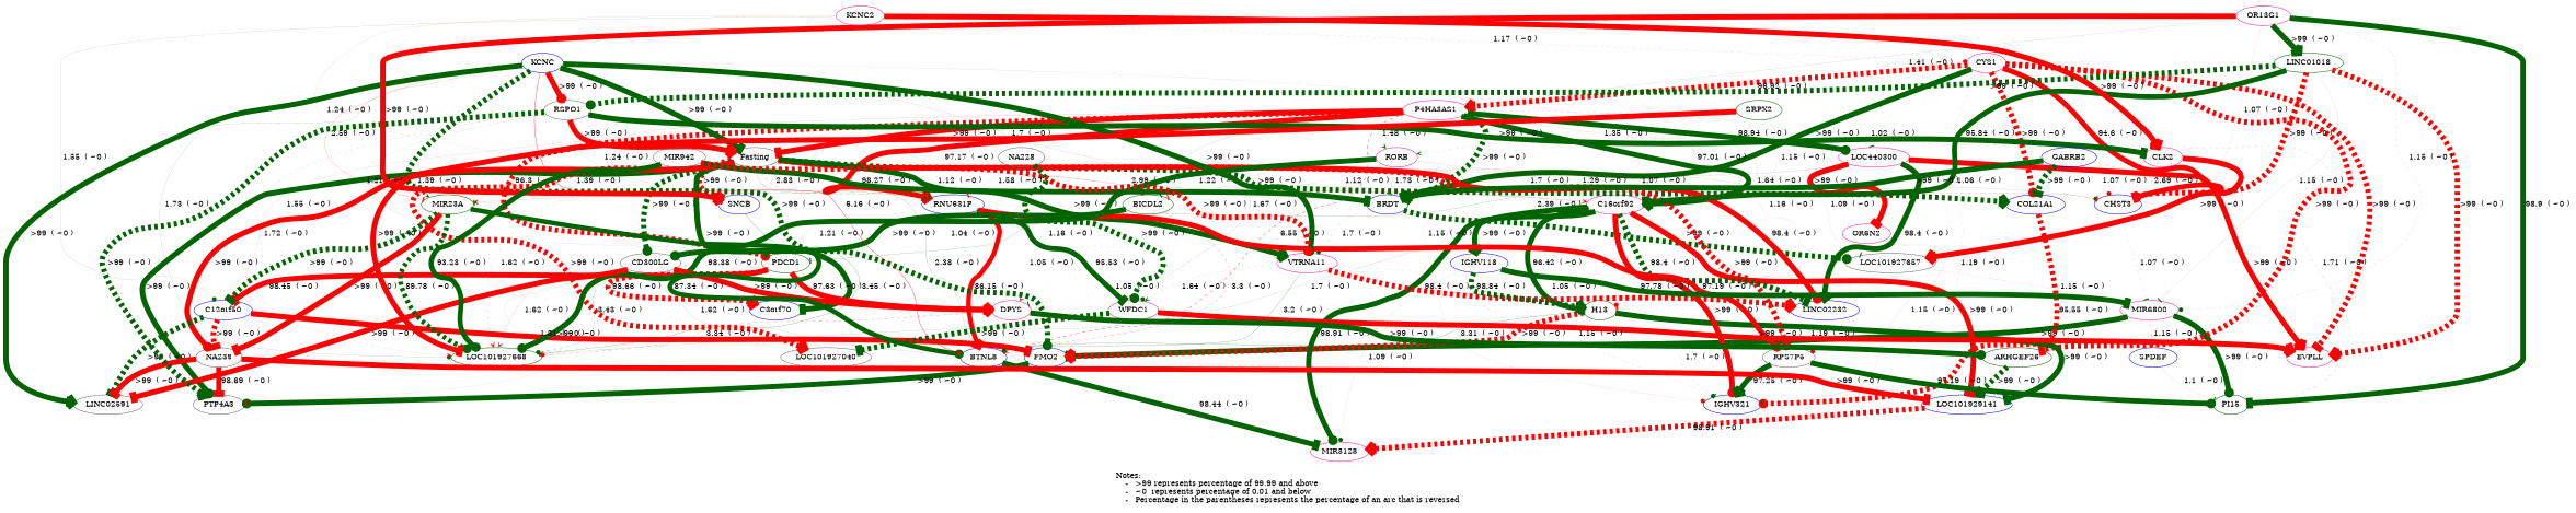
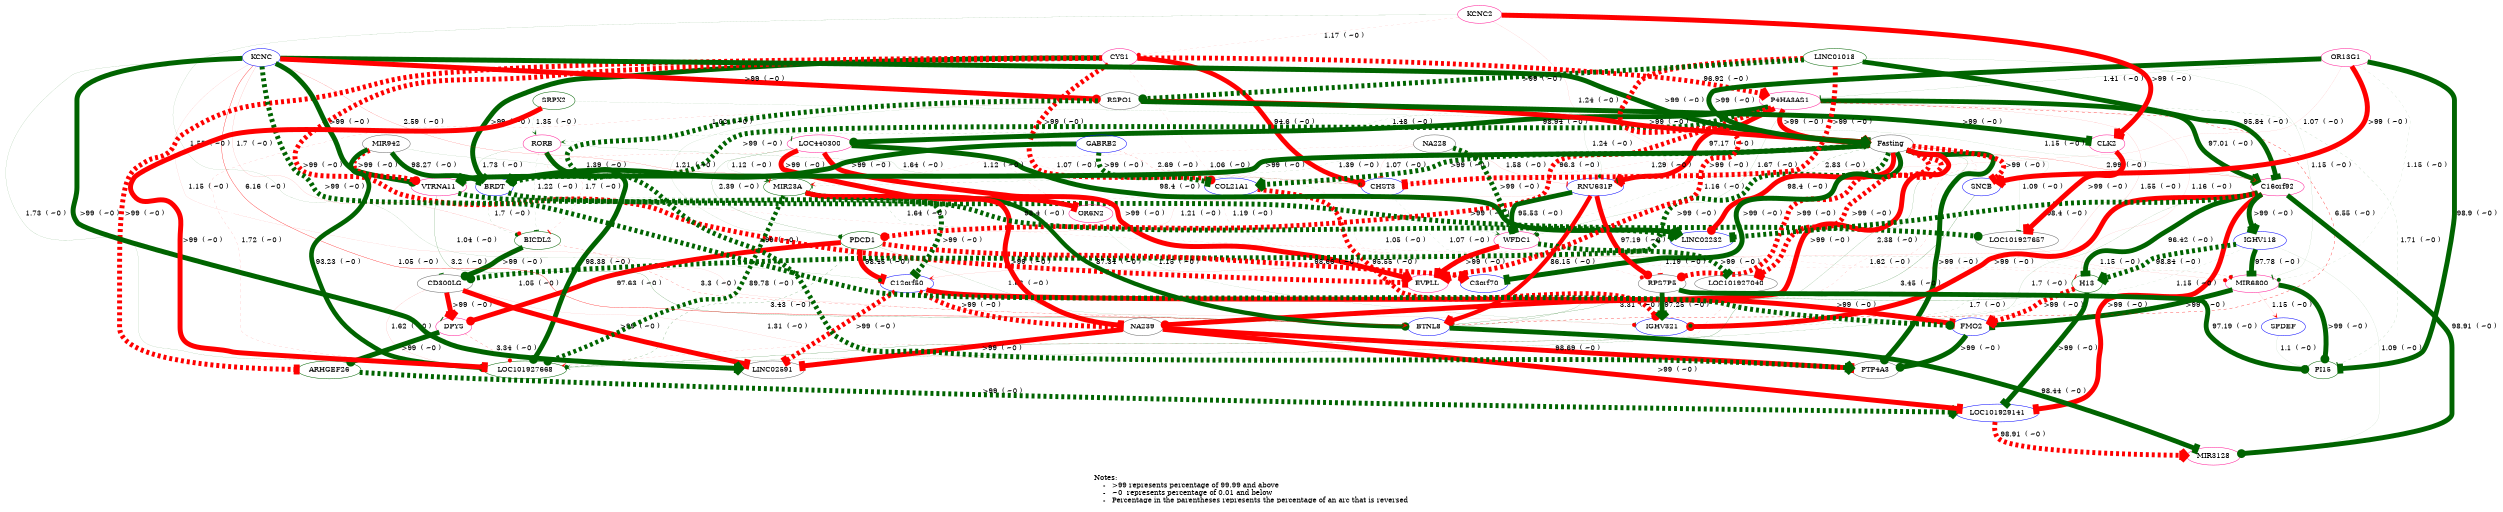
  digraph {
    label="        \l Notes: \l     -   >99 represents percentage of 99.99 and above \l     -   ~0  represents percentage of 0.01 and below \l     -   Percentage in the parentheses represents the percentage of an arc that is reversed \l"
    node [color=blue]
    edge [arrowhead=tee color=darkgreen penwidth=10 style=dashed]
    PI15 [color=darkgreen]
    SPDEF
    MIR6800 [color=deeppink]
    FMO2
    CYS1 [color=deeppink]
    P4HA3AS1 [color=deeppink]
    BRDT
    COL21A1
    CHST3
    H13 [color=darkgreen]
    ARHGEF26 [color=darkgreen]
    EVPLL [color=deeppink]
    LOC440300 [color=deeppink]
    Fasting [color=gray40]
    C16orf92 [color=deeppink]
    RNU631P
    PDCD1 [color=darkgreen]
    C12orf50
    WFDC1 [color=deeppink]
    BTNL8
    RORB [color=deeppink]
    BICDL2 [color=darkgreen]
    LOC101927657 [color=gray40]
    CD300LG [color=gray40]
    IGHV321
    LOC101929141
    MIR23A [color=darkgreen]
    LINC02232
    RPS7P5 [color=gray40]
    OR6N2 [color=deeppink]
    VTRNA11 [color=deeppink]
    LOC101927668 [color=darkgreen]
    PTP4A3 [color=gray40]
    SNCB
    C3orf70
    NA239 [color=gray40]
    LOC101927040 [color=gray40]
    IGHV118
    MIR3128 [color=deeppink]
    DPYS [color=deeppink]
    LINC02591 [color=gray40]
    n42 [label=KCNC]
    RSPO1 [color=gray40]
    CLK2 [color=deeppink]
    LINC01018 [color=darkgreen]
    OR13G1 [color=deeppink]
    MIR942 [color=gray40]
    GABRB2
    KCNC2 [color=deeppink]
    NA228 [color=gray40]
    SRPX2 [color=darkgreen]
    SPDEF -> PI15 [label=" 1.1  ( ~0 )" penwidth=0.11 style=solid]
    MIR6800 -> PI15 [arrowhead=dot label=" >99  ( ~0 )" style=solid]
    MIR6800 -> SPDEF [arrowhead=vee color=red label=" 1.15  ( ~0 )" penwidth=0.12 style=bold]
    MIR6800 -> FMO2 [label=" >99  ( ~0 )" style=bold]
    FMO2 -> PTP4A3 [arrowhead=dot label=" >99  ( ~0 )" style=solid]
    CYS1 -> P4HA3AS1 [arrowhead=vee color=red label=" 96.92  ( ~0 )" penwidth=9.69]
    CYS1 -> BRDT [label=" >99  ( ~0 )" style=solid]
    CYS1 -> COL21A1 [arrowhead=dot color=red label=" >99  ( ~0 )"]
    CYS1 -> CHST3 [arrowhead=dot color=red label=" 94.6  ( ~0 )" penwidth=9.46 style=solid]
    CYS1 -> H13 [color=red label=" 1.06  ( ~0 )" penwidth=0.11]
    CYS1 -> ARHGEF26 [color=red label=" >99  ( ~0 )"]
    CYS1 -> EVPLL [color=red label=" >99  ( ~0 )"]
    P4HA3AS1 -> PI15 [label=" 1.71  ( ~0 )" penwidth=0.17]
    P4HA3AS1 -> BRDT [arrowhead=dot label=" >99  ( ~0 )"]
    P4HA3AS1 -> H13 [arrowhead=dot color=red label=" 1.16  ( ~0 )" penwidth=0.12 style=bold]
    P4HA3AS1 -> LOC440300 [arrowhead=dot label=" 98.94  ( ~0 )" penwidth=9.89 style=bold]
    P4HA3AS1 -> Fasting [color=red label=" >99  ( ~0 )" style=solid]
    P4HA3AS1 -> C16orf92 [arrowhead=vee label=" 97.01  ( ~0 )" penwidth=9.7 style=solid]
    P4HA3AS1 -> RNU631P [arrowhead=vee color=red label=" 97.17  ( ~0 )" penwidth=9.72 style=bold]
    P4HA3AS1 -> PDCD1 [arrowhead=dot color=red label=" 96.3  ( ~0 )" penwidth=9.63]
    P4HA3AS1 -> C12orf50 [arrowhead=vee color=red label=" 1.55  ( ~0 )" penwidth=0.15 style=bold]
    P4HA3AS1 -> WFDC1 [arrowhead=dot label=" 1.67  ( ~0 )" penwidth=0.17 style=solid]
    P4HA3AS1 -> BTNL8 [arrowhead=vee color=red label=" 6.55  ( ~0 )" penwidth=0.65]
    P4HA3AS1 -> RORB [arrowhead=vee label=" 1.48  ( ~0 )" penwidth=0.15]
-   BRDT -> VTRNA11 [arrowhead=dot label=" 1.7  ( ~0 )" penwidth=0.17]
+   BRDT -> BICDL2 [arrowhead=dot label=" 1.7  ( ~0 )" penwidth=0.17]
    BRDT -> LOC101927657 [arrowhead=dot label=" >99  ( ~0 )"]
    BRDT -> CD300LG [label=" 1.04  ( ~0 )" penwidth=0.1 style=solid]
    COL21A1 -> IGHV321 [arrowhead=dot color=red label=" 95.55  ( ~0 )" penwidth=9.56]
    CHST3 -> MIR6800 [label=" 1.07  ( ~0 )" penwidth=0.11]
    H13 -> FMO2 [arrowhead=vee color=red label=" >99  ( ~0 )"]
    H13 -> BTNL8 [arrowhead=vee label=" 3.31  ( ~0 )" penwidth=0.33 style=solid]
    H13 -> IGHV321 [label=" 1.7  ( ~0 )" penwidth=0.17]
    H13 -> LOC101929141 [label=" >99  ( ~0 )" style=bold]
    ARHGEF26 -> LOC101929141 [arrowhead=vee label=" >99  ( ~0 )"]
    LOC440300 -> CHST3 [arrowhead=dot color=red label=" 1.07  ( ~0 )" penwidth=0.11]
    LOC440300 -> EVPLL [arrowhead=vee color=red label=" >99  ( ~0 )" style=bold]
    LOC440300 -> PDCD1 [label=" 2.39  ( ~0 )" penwidth=0.24 style=bold]
    LOC440300 -> BICDL2 [color=red label=" 1.7  ( ~0 )" penwidth=0.17]
    LOC440300 -> MIR23A [arrowhead=vee label=" 1.12  ( ~0 )" penwidth=0.11 style=bold]
    LOC440300 -> LINC02232 [arrowhead=vee label=" 98.4  ( ~0 )" penwidth=9.84 style=bold]
    LOC440300 -> RPS7P5 [arrowhead=dot color=red label=" 1.19  ( ~0 )" penwidth=0.12]
    LOC440300 -> OR6N2 [color=red label=" >99  ( ~0 )" style=bold]
    Fasting -> COL21A1 [arrowhead=vee label=" >99  ( ~0 )"]
    Fasting -> CHST3 [color=red label=" 1.29  ( ~0 )" penwidth=0.13]
    Fasting -> C16orf92 [arrowhead=vee color=red label=" 2.99  ( ~0 )" penwidth=0.3 style=bold]
    Fasting -> RNU631P [label=" 2.83  ( ~0 )" penwidth=0.28]
    Fasting -> WFDC1 [arrowhead=vee label=" 1.16  ( ~0 )" penwidth=0.12]
    Fasting -> BTNL8 [arrowhead=vee label=" 2.38  ( ~0 )" penwidth=0.24 style=bold]
    Fasting -> LOC101927657 [label=" 1.09  ( ~0 )" penwidth=0.11 style=bold]
    Fasting -> CD300LG [arrowhead=dot label=" >99  ( ~0 )"]
    Fasting -> MIR23A [label=" 1.39  ( ~0 )" penwidth=0.14]
    Fasting -> LINC02232 [arrowhead=dot color=red label=" 98.4  ( ~0 )" penwidth=9.84 style=bold]
    Fasting -> RPS7P5 [arrowhead=dot color=red label=" >99  ( ~0 )"]
    Fasting -> VTRNA11 [arrowhead=vee label=" >99  ( ~0 )" style=solid]
    Fasting -> LOC101927668 [arrowhead=vee color=red label=" 1.62  ( ~0 )" penwidth=0.16]
    Fasting -> PTP4A3 [arrowhead=dot label=" >99  ( ~0 )" style=solid]
    Fasting -> SNCB [color=red label=" >99  ( ~0 )"]
    Fasting -> C3orf70 [label=" >99  ( ~0 )" style=solid]
    Fasting -> NA239 [arrowhead=dot color=red label=" >99  ( ~0 )" style=bold]
    Fasting -> LOC101927040 [arrowhead=vee color=red label=" >99  ( ~0 )"]
    C16orf92 -> H13 [label=" 96.42  ( ~0 )" penwidth=9.64 style=solid]
    C16orf92 -> IGHV321 [arrowhead=dot color=red label=" >99  ( ~0 )" style=bold]
    C16orf92 -> LOC101929141 [color=red label=" >99  ( ~0 )" style=solid]
    C16orf92 -> LINC02232 [label=" 98.4  ( ~0 )" penwidth=9.84]
    C16orf92 -> LOC101927668 [arrowhead=vee label=" 1.7  ( ~0 )" penwidth=0.17 style=bold]
    C16orf92 -> IGHV118 [arrowhead=vee label=" >99  ( ~0 )" style=solid]
    C16orf92 -> MIR3128 [arrowhead=dot label=" 98.91  ( ~0 )" penwidth=9.89 style=solid]
    RNU631P -> PDCD1 [arrowhead=dot color=red label=" 1.21  ( ~0 )" penwidth=0.12 style=bold]
    RNU631P -> WFDC1 [label=" 95.53  ( ~0 )" penwidth=9.55 style=bold]
    RNU631P -> BTNL8 [arrowhead=vee color=red label=" 86.15  ( ~0 )" penwidth=8.61 style=solid]
    RNU631P -> RPS7P5 [arrowhead=dot color=red label=" 97.19  ( ~0 )" penwidth=9.72 style=bold]
    PDCD1 -> C12orf50 [color=red label=" 98.45  ( ~0 )" penwidth=9.85 style=solid]
    PDCD1 -> BTNL8 [label=" 1.62  ( ~0 )" penwidth=0.16 style=bold]
    PDCD1 -> LOC101927668 [arrowhead=dot label=" 3.43  ( ~0 )" penwidth=0.34]
    PDCD1 -> C3orf70 [arrowhead=vee color=red label=" 98.66  ( ~0 )" penwidth=9.87]
    PDCD1 -> DPYS [arrowhead=dot color=red label=" 97.63  ( ~0 )" penwidth=9.76 style=solid]
    C12orf50 -> FMO2 [color=red label=" >99  ( ~0 )" style=solid]
    C12orf50 -> NA239 [color=red label=" >99  ( ~0 )"]
-   C12orf50 -> LINC02591 [label=" >99  ( ~0 )"]
+   C12orf50 -> LINC02591 [color=red label=" >99  ( ~0 )"]
    WFDC1 -> EVPLL [arrowhead=vee color=red label=" >99  ( ~0 )" style=solid]
    WFDC1 -> LOC101927040 [label=" >99  ( ~0 )"]
    BTNL8 -> MIR3128 [label=" 98.44  ( ~0 )" penwidth=9.84 style=bold]
    RORB -> BRDT [label=" 1.73  ( ~0 )" penwidth=0.17 style=solid]
    RORB -> CHST3 [arrowhead=dot label=" 1.64  ( ~0 )" penwidth=0.16 style=bold]
    RORB -> BICDL2 [label=" 1.22  ( ~0 )" penwidth=0.12]
    RORB -> LOC101927668 [arrowhead=dot label=" 98.38  ( ~0 )" penwidth=9.84 style=bold]
    BICDL2 -> BTNL8 [color=red label=" 3.3  ( ~0 )" penwidth=0.33]
    BICDL2 -> CD300LG [arrowhead=dot label=" >99  ( ~0 )" style=bold]
    BICDL2 -> DPYS [arrowhead=vee color=red label=" 1.05  ( ~0 )" penwidth=0.1]
    LOC101927657 -> MIR6800 [arrowhead=dot color=red label=" 1.15  ( ~0 )" penwidth=0.12 style=solid]
    CD300LG -> LOC101927668 [arrowhead=vee color=red label=" 1.62  ( ~0 )" penwidth=0.16 style=solid]
    CD300LG -> PTP4A3 [color=red label=" 1.31  ( ~0 )" penwidth=0.13 style=solid]
    CD300LG -> DPYS [arrowhead=vee color=red label=" >99  ( ~0 )" style=solid]
    CD300LG -> LINC02591 [color=red label=" >99  ( ~0 )" style=bold]
    LOC101929141 -> MIR3128 [arrowhead=vee color=red label=" 98.91  ( ~0 )" penwidth=9.89]
    MIR23A -> C12orf50 [label=" >99  ( ~0 )"]
    MIR23A -> BTNL8 [arrowhead=dot label=" 87.34  ( ~0 )" penwidth=8.73 style=solid]
    MIR23A -> LOC101927668 [arrowhead=dot label=" 89.78  ( ~0 )" penwidth=8.98]
    MIR23A -> NA239 [color=red label=" >99  ( ~0 )" style=solid]
    LINC02232 -> RPS7P5 [color=red label=" 1.19  ( ~0 )" penwidth=0.12]
    RPS7P5 -> PI15 [arrowhead=dot label=" 97.19  ( ~0 )" penwidth=9.72 style=bold]
    RPS7P5 -> IGHV321 [arrowhead=vee label=" 97.25  ( ~0 )" penwidth=9.72 style=bold]
    OR6N2 -> IGHV321 [label=" 1.15  ( ~0 )" penwidth=0.12 style=bold]
    VTRNA11 -> MIR6800 [arrowhead=dot color=red label=" 1.05  ( ~0 )" penwidth=0.11]
    VTRNA11 -> WFDC1 [arrowhead=vee label=" 1.64  ( ~0 )" penwidth=0.16]
    VTRNA11 -> BTNL8 [arrowhead=dot label=" 3.2  ( ~0 )" penwidth=0.32 style=bold]
-   VTRNA11 -> LINC02232 [arrowhead=vee color=red label=" 98.4  ( ~0 )" penwidth=9.84]
+   VTRNA11 -> LINC02232 [arrowhead=vee label=" 98.4  ( ~0 )" penwidth=9.84]
    VTRNA11 -> DPYS [label=" 1.05  ( ~0 )" penwidth=0.1 style=bold]
    SNCB -> LOC101927668 [label=" 3.45  ( ~0 )" penwidth=0.35 style=bold]
    NA239 -> LOC101929141 [color=red label=" >99  ( ~0 )" style=bold]
    NA239 -> PTP4A3 [color=red label=" 98.69  ( ~0 )" penwidth=9.87 style=solid]
    NA239 -> LINC02591 [color=red label=" >99  ( ~0 )" style=solid]
    IGHV118 -> MIR6800 [label=" 97.78  ( ~0 )" penwidth=9.78 style=solid]
    IGHV118 -> H13 [arrowhead=vee label=" 98.84  ( ~0 )" penwidth=9.88]
    IGHV118 -> IGHV321 [arrowhead=dot label=" 1.15  ( ~0 )" penwidth=0.12]
    IGHV118 -> MIR3128 [arrowhead=dot label=" 1.09  ( ~0 )" penwidth=0.11 style=bold]
    DPYS -> ARHGEF26 [arrowhead=dot label=" >99  ( ~0 )" style=bold]
    DPYS -> LOC101927668 [arrowhead=dot color=red label=" 3.34  ( ~0 )" penwidth=0.33]
    n42 -> FMO2 [arrowhead=dot label=" >99  ( ~0 )"]
    n42 -> Fasting [label=" >99  ( ~0 )" style=solid]
    n42 -> BTNL8 [arrowhead=vee color=red label=" 6.16  ( ~0 )" penwidth=0.62 style=solid]
    n42 -> BICDL2 [arrowhead=dot color=red label=" 1.7  ( ~0 )" penwidth=0.17 style=bold]
    n42 -> IGHV321 [arrowhead=dot color=red label=" 1.15  ( ~0 )" penwidth=0.12 style=bold]
    n42 -> MIR23A [color=red label=" 2.59  ( ~0 )" penwidth=0.26 style=bold]
    n42 -> VTRNA11 [arrowhead=dot label=" >99  ( ~0 )" style=solid]
    n42 -> LOC101927668 [arrowhead=dot label=" 1.73  ( ~0 )" penwidth=0.17 style=bold]
    n42 -> LINC02591 [arrowhead=vee label=" >99  ( ~0 )" style=bold]
    n42 -> RSPO1 [arrowhead=dot color=red label=" >99  ( ~0 )" style=solid]
    RSPO1 -> Fasting [arrowhead=vee color=red label=" >99  ( ~0 )" style=solid]
    RSPO1 -> RNU631P [arrowhead=dot label=" 1.24  ( ~0 )" penwidth=0.12 style=bold]
    RSPO1 -> PDCD1 [arrowhead=dot label=" 1.21  ( ~0 )" penwidth=0.12 style=solid]
    RSPO1 -> LOC101927668 [arrowhead=vee color=red label=" 1.72  ( ~0 )" penwidth=0.17]
    RSPO1 -> PTP4A3 [arrowhead=vee label=" >99  ( ~0 )"]
    RSPO1 -> CLK2 [label=" >99  ( ~0 )" style=bold]
    CLK2 -> LOC101927657 [arrowhead=vee color=red label=" >99  ( ~0 )" style=bold]
    LINC01018 -> MIR6800 [label=" 1.15  ( ~0 )" penwidth=0.12 style=bold]
    LINC01018 -> CHST3 [color=red label=" >99  ( ~0 )"]
    LINC01018 -> EVPLL [arrowhead=vee color=red label=" >99  ( ~0 )"]
    LINC01018 -> C16orf92 [label=" 95.84  ( ~0 )" penwidth=9.58 style=solid]
    LINC01018 -> RSPO1 [arrowhead=dot label=" >99  ( ~0 )"]
    OR13G1 -> PI15 [label=" 98.9  ( ~0 )" penwidth=9.89 style=bold]
    OR13G1 -> MIR6800 [arrowhead=dot label=" 1.15  ( ~0 )" penwidth=0.12]
    OR13G1 -> P4HA3AS1 [label=" 1.41  ( ~0 )" penwidth=0.14 style=solid]
    OR13G1 -> CHST3 [arrowhead=dot color=red label=" 1.07  ( ~0 )" penwidth=0.11 style=bold]
-   OR13G1 -> LINC01018 [arrowhead=vee label=" >99  ( ~0 )" style=solid]
+   OR13G1 -> Fasting [arrowhead=vee label=" >99  ( ~0 )" style=solid]
    OR13G1 -> SNCB [arrowhead=vee color=red label=" >99  ( ~0 )" style=solid]
    MIR942 -> BRDT [label=" 98.27  ( ~0 )" penwidth=9.83 style=solid]
    MIR942 -> MIR23A [arrowhead=vee label=" 1.39  ( ~0 )" penwidth=0.14 style=bold]
    MIR942 -> VTRNA11 [arrowhead=dot color=red label=" >99  ( ~0 )"]
    MIR942 -> LOC101927668 [arrowhead=dot label=" 93.23  ( ~0 )" penwidth=9.32 style=bold]
    GABRB2 -> BRDT [arrowhead=vee label=" >99  ( ~0 )" style=bold]
    GABRB2 -> COL21A1 [label=" >99  ( ~0 )"]
    GABRB2 -> CHST3 [color=red label=" 2.69  ( ~0 )" penwidth=0.27]
    KCNC2 -> CYS1 [arrowhead=dot color=red label=" 1.17  ( ~0 )" penwidth=0.12]
    KCNC2 -> RNU631P [arrowhead=vee color=red label=" 1.24  ( ~0 )" penwidth=0.12 style=solid]
    KCNC2 -> C12orf50 [arrowhead=dot label=" 1.55  ( ~0 )" penwidth=0.15 style=bold]
    KCNC2 -> CLK2 [arrowhead=vee color=red label=" >99  ( ~0 )" style=solid]
    NA228 -> CHST3 [color=red label=" 1.07  ( ~0 )" penwidth=0.11 style=bold]
    NA228 -> RNU631P [color=red label=" 1.58  ( ~0 )" penwidth=0.16 style=bold]
    NA228 -> WFDC1 [arrowhead=dot label=" >99  ( ~0 )"]
    NA228 -> MIR23A [arrowhead=vee color=red label=" 1.12  ( ~0 )" penwidth=0.11]
    SRPX2 -> LOC440300 [label=" 1.02  ( ~0 )" penwidth=0.1]
    SRPX2 -> C16orf92 [label=" 1.15  ( ~0 )" penwidth=0.11 style=solid]
    SRPX2 -> RORB [arrowhead=vee label=" 1.35  ( ~0 )" penwidth=0.13]
    SRPX2 -> LOC101927668 [color=red label=" >99  ( ~0 )" style=bold]
  }
